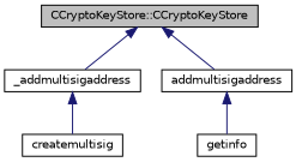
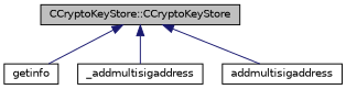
  digraph {
    rankdir=TB
    node [color=black fillcolor=white fontname=Helvetica fontsize=10 shape=record style=filled]
    edge [color=midnightblue dir=back fontname=Helvetica fontsize=10 labelfontname=Helvetica labelfontsize=10 style=solid]
    n1 [fillcolor=grey75 fontcolor=black height=0.2 label="CCryptoKeyStore::CCryptoKeyStore" width=0.4]
    n2 [height=0.2 label=getinfo width=0.4]
    n3 [height=0.2 label=_addmultisigaddress width=0.4]
    n4 [height=0.2 label=addmultisigaddress width=0.4]
-   n5 [height=0.2 label=createmultisig width=0.4]
-   n4 -> n2
+   n1 -> n2
    n1 -> n3
    n1 -> n4
-   n3 -> n5
  }
